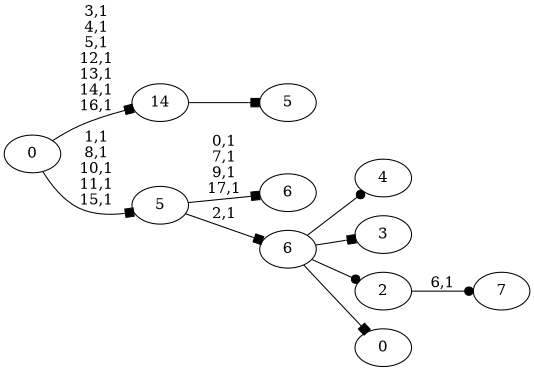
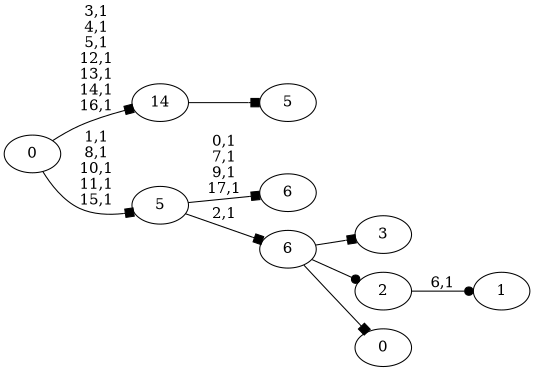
  digraph {
    rankdir=LR
    edge [arrowhead=box]
    n1 [label=6]
    n2 [label=5]
-   n3 [label=4]
    n4 [label=3]
    n5 [label=2]
-   n6 [label=7]
+   n6 [label=1]
    14
    n8 [label=0]
    6
    5
    0
    n5 -> n6 [arrowhead=dot label="6,1"]
    14 -> n2
-   6 -> n3 [arrowhead=dot]
    6 -> n4
    6 -> n5 [arrowhead=dot]
    6 -> n8
    5 -> n1 [label="0,1\n7,1\n9,1\n17,1"]
    5 -> 6 [label="2,1"]
    0 -> 14 [label="3,1\n4,1\n5,1\n12,1\n13,1\n14,1\n16,1"]
    0 -> 5 [label="1,1\n8,1\n10,1\n11,1\n15,1"]
  }
